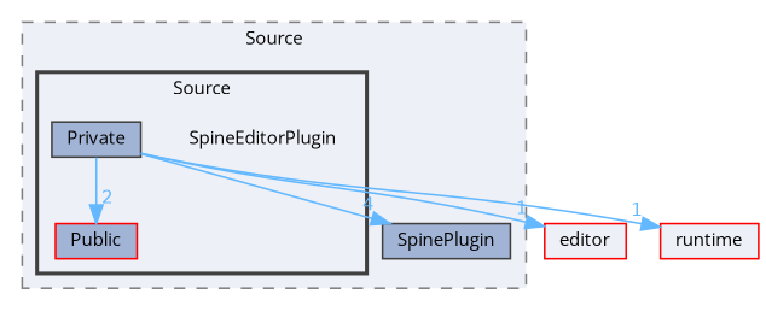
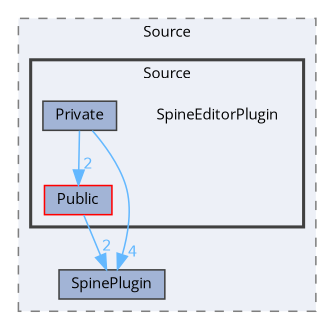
  digraph {
    compound=true
    fontname="Open Sans"
    node [fontname="Open Sans" fontsize=10 shape=box color=red fillcolor="#a2b4d6" style=filled]
    edge [color=steelblue1 fontcolor=steelblue1 fontname="Open Sans" fontsize=10 headlabel=2 labeldistance=1.5 labelfontname=Helvetica labelfontsize=10]
    n1 [height=0.2 label=SpineEditorPlugin shape=plaintext width=0.4 color="" fillcolor="" style=""]
    n2 [color=grey25 height=0.2 label=Private width=0.4]
    n3 [height=0.2 label=Public width=0.4]
    n4 [color=grey25 height=0.2 label=SpinePlugin width=0.4]
-   n5 [fillcolor="#edf0f7" height=0.2 label=editor width=0.4]
-   n6 [fillcolor="#edf0f7" height=0.2 label=runtime width=0.4]
    subgraph cluster_1 {
      bgcolor="#edf0f7"
      fontsize=10
      label=Source
      pencolor=grey50
      style="filled,dashed"
      n4
      subgraph cluster_2 {
        bgcolor="#edf0f7"
        fontsize=10
        label=Source
        pencolor=grey25
        style="filled,bold"
        n1
        n2
        n3
      }
    }
    n2 -> n3
    n2 -> n4 [headlabel=4]
-   n2 -> n5 [headlabel=1]
-   n2 -> n6 [headlabel=1]
+   n3 -> n4
  }
